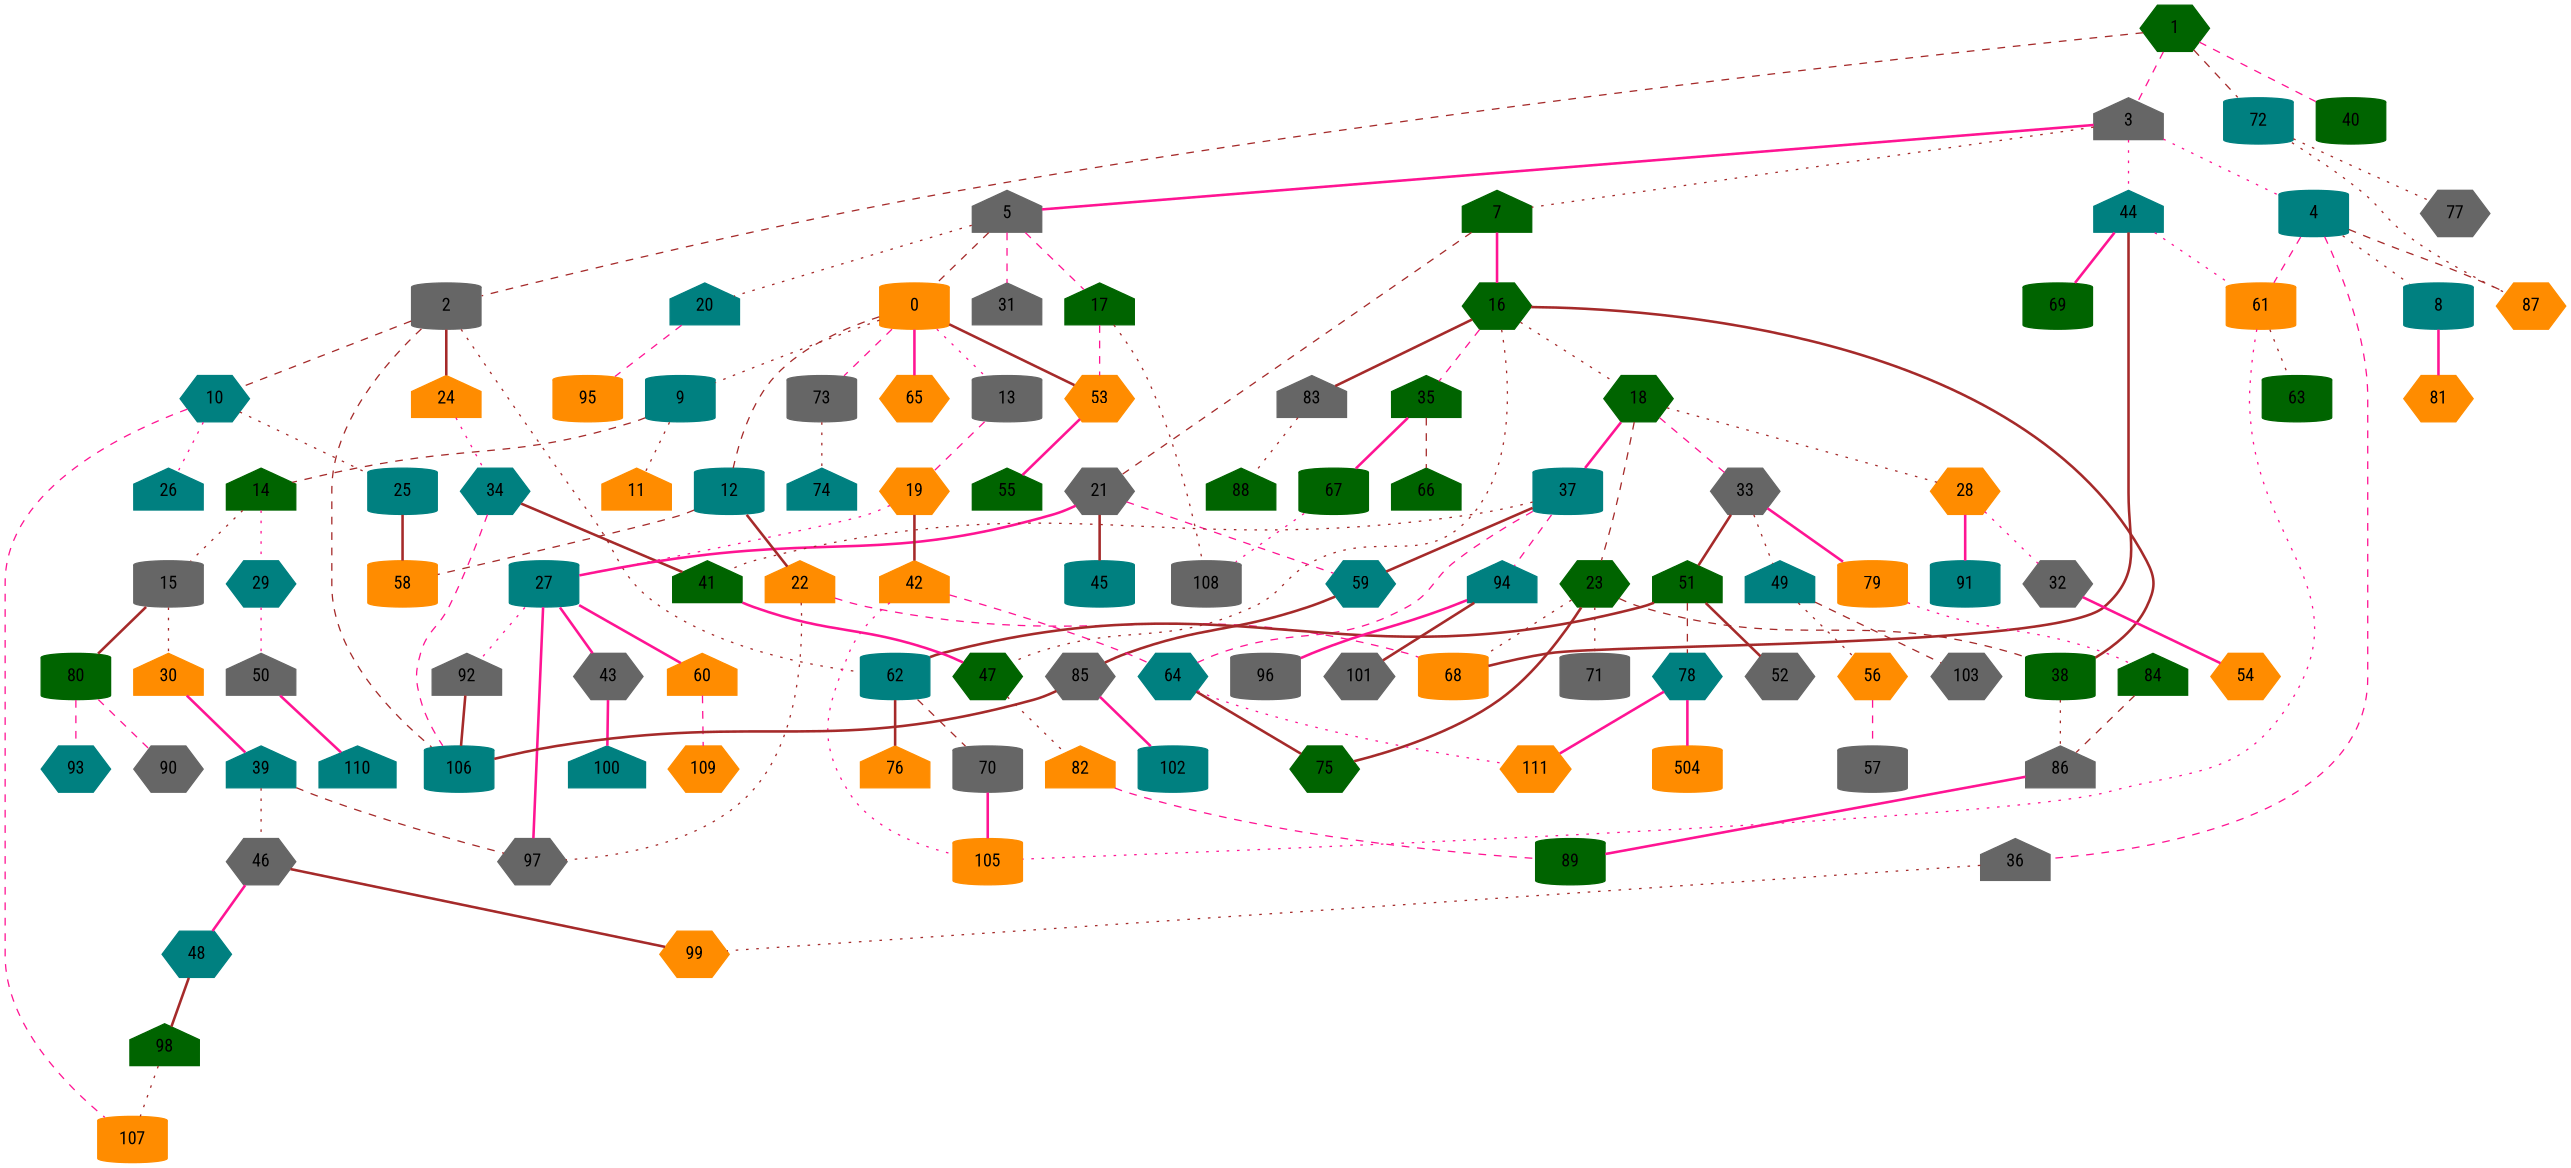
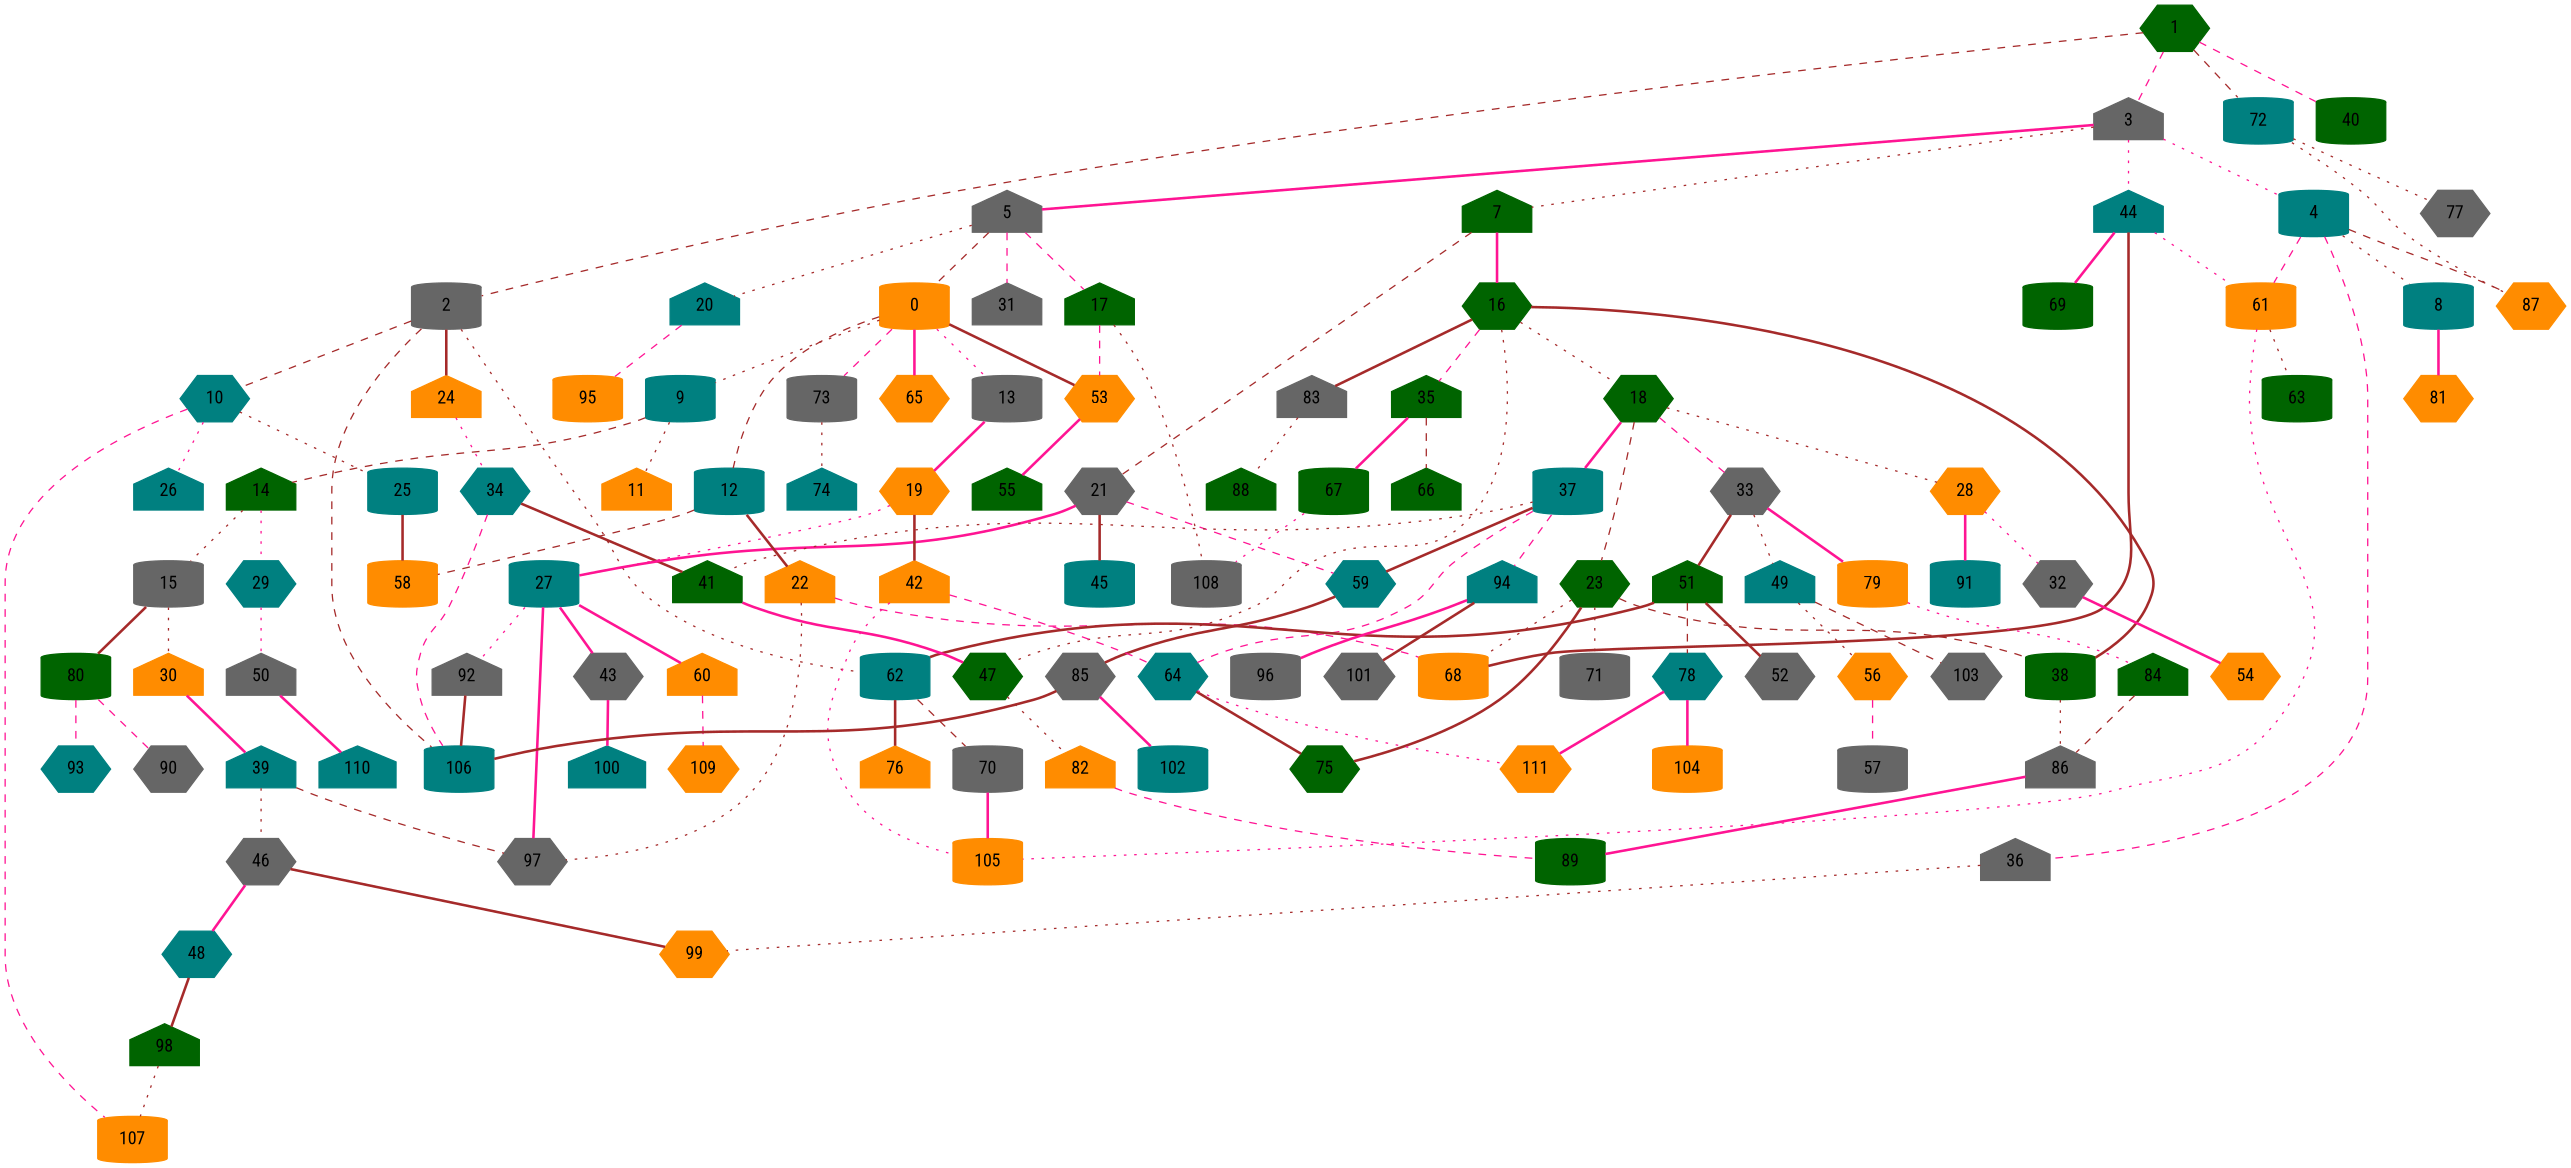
  graph {
    fontname="Roboto Condensed"
    node [color=teal fontname="Roboto Condensed" shape=cylinder style=filled]
    edge [color=brown fontname="Roboto Condensed" style=bold]
    1 [color=darkgreen shape=hexagon]
    2 [color=gray40]
    3 [color=gray40 shape=house]
    40 [color=darkgreen]
    72
    10 [shape=hexagon]
    24 [color=darkorange shape=house]
    62
    106
    4
    5 [color=gray40 shape=house]
    7 [color=darkgreen shape=house]
    44 [shape=house]
    87 [color=darkorange shape=hexagon]
    77 [color=gray40 shape=hexagon]
    25
    26 [shape=house]
    107 [color=darkorange]
    34 [shape=hexagon]
    70 [color=gray40]
    76 [color=darkorange shape=house]
    8
    36 [color=gray40 shape=house]
    61 [color=darkorange]
    n25 [color=darkorange label=0]
    17 [color=darkgreen shape=house]
    20 [shape=house]
    31 [color=gray40 shape=house]
    16 [color=darkgreen shape=hexagon]
    21 [color=gray40 shape=hexagon]
    68 [color=darkorange]
    69 [color=darkgreen]
    105 [color=darkorange]
    81 [color=darkorange shape=hexagon]
    99 [color=darkorange shape=hexagon]
    63 [color=darkgreen]
    9
    12
    13 [color=gray40]
    53 [color=darkorange shape=hexagon]
    65 [color=darkorange shape=hexagon]
    73 [color=gray40]
    108 [color=gray40]
    95 [color=darkorange]
    11 [color=darkorange shape=house]
    14 [color=darkgreen shape=house]
    22 [color=darkorange shape=house]
    58 [color=darkorange]
    19 [color=darkorange shape=hexagon]
    55 [color=darkgreen shape=house]
    74 [shape=house]
    18 [color=darkgreen shape=hexagon]
    35 [color=darkgreen shape=house]
    38 [color=darkgreen]
    47 [color=darkgreen shape=hexagon]
    83 [color=gray40 shape=house]
    27
    45
    59 [shape=hexagon]
    15 [color=gray40]
    29 [shape=hexagon]
    97 [color=gray40 shape=hexagon]
    42 [color=darkorange shape=house]
    30 [color=darkorange shape=house]
    80 [color=darkgreen]
    50 [color=gray40 shape=house]
    39 [shape=house]
    90 [color=gray40 shape=hexagon]
    93 [shape=hexagon]
    23 [color=darkgreen shape=hexagon]
    28 [color=darkorange shape=hexagon]
    33 [color=gray40 shape=hexagon]
    37
    66 [color=darkgreen shape=house]
    67 [color=darkgreen]
    86 [color=gray40 shape=house]
    82 [color=darkorange shape=house]
    88 [color=darkgreen shape=house]
    71 [color=gray40]
    75 [color=darkgreen shape=hexagon]
    32 [color=gray40 shape=hexagon]
    91
    49 [shape=house]
    51 [color=darkgreen shape=house]
    79 [color=darkorange]
    41 [color=darkgreen shape=house]
    64 [shape=hexagon]
    94 [shape=house]
    43 [color=gray40 shape=hexagon]
    60 [color=darkorange shape=house]
    92 [color=gray40 shape=house]
    85 [color=gray40 shape=hexagon]
    100 [shape=house]
    109 [color=darkorange shape=hexagon]
    54 [color=darkorange shape=hexagon]
    110 [shape=house]
    46 [color=gray40 shape=hexagon]
    56 [color=darkorange shape=hexagon]
    103 [color=gray40 shape=hexagon]
    52 [color=gray40 shape=hexagon]
    78 [shape=hexagon]
    84 [color=darkgreen shape=house]
    111 [color=darkorange shape=hexagon]
    96 [color=gray40]
    101 [color=gray40 shape=hexagon]
    89 [color=darkgreen]
    48 [shape=hexagon]
    98 [color=darkgreen shape=house]
    57 [color=gray40]
-   104 [color=darkorange label=504]
+   104 [color=darkorange]
    102
    1 -- 2 [style=dashed]
    1 -- 3 [color=deeppink style=dashed]
    1 -- 40 [color=deeppink style=dashed]
    1 -- 72 [style=dashed]
    2 -- 10 [style=dashed]
    2 -- 24
    2 -- 62 [style=dotted]
    2 -- 106 [style=dashed]
    3 -- 4 [color=deeppink style=dotted]
    3 -- 5 [color=deeppink]
    3 -- 7 [style=dotted]
    3 -- 44 [color=deeppink style=dotted]
    72 -- 87 [style=dotted]
    72 -- 77 [style=dotted]
    10 -- 25 [style=dotted]
    10 -- 26 [color=deeppink style=dotted]
    10 -- 107 [color=deeppink style=dashed]
    24 -- 34 [color=deeppink style=dotted]
    62 -- 70 [style=dashed]
    62 -- 76
    4 -- 87 [style=dashed]
    4 -- 8 [style=dotted]
    4 -- 36 [color=deeppink style=dashed]
    4 -- 61 [color=deeppink style=dashed]
    5 -- n25 [style=dashed]
    5 -- 17 [color=deeppink style=dashed]
    5 -- 20 [style=dotted]
    5 -- 31 [color=deeppink style=dashed]
    7 -- 16 [color=deeppink]
    7 -- 21 [style=dashed]
    44 -- 61 [color=deeppink style=dotted]
    44 -- 68
    44 -- 69 [color=deeppink]
    25 -- 58
    34 -- 106 [color=deeppink style=dashed]
    34 -- 41
    70 -- 105 [color=deeppink]
    8 -- 81 [color=deeppink]
    36 -- 99 [style=dotted]
    61 -- 105 [color=deeppink style=dotted]
    61 -- 63 [style=dotted]
    n25 -- 9 [style=dotted]
    n25 -- 12 [style=dashed]
    n25 -- 13 [color=deeppink style=dotted]
    n25 -- 53
    n25 -- 65 [color=deeppink]
    n25 -- 73 [color=deeppink style=dashed]
    17 -- 53 [color=deeppink style=dashed]
    17 -- 108 [style=dotted]
    20 -- 95 [color=deeppink style=dashed]
    16 -- 18 [style=dotted]
    16 -- 35 [color=deeppink style=dashed]
    16 -- 38
    16 -- 47 [style=dotted]
    16 -- 83
    21 -- 27 [color=deeppink]
    21 -- 45
    21 -- 59 [color=deeppink style=dashed]
    9 -- 11 [style=dotted]
    9 -- 14 [style=dashed]
    12 -- 22
    12 -- 58 [style=dashed]
-   13 -- 19 [color=deeppink style=dashed]
+   13 -- 19 [color=deeppink]
    53 -- 55 [color=deeppink]
    73 -- 74 [style=dotted]
    14 -- 15 [style=dotted]
    14 -- 29 [color=deeppink style=dotted]
    22 -- 68 [color=deeppink style=dashed]
    22 -- 97 [style=dotted]
    19 -- 27 [color=deeppink style=dotted]
    19 -- 42
    18 -- 23 [style=dashed]
    18 -- 28 [style=dotted]
    18 -- 33 [color=deeppink style=dashed]
    18 -- 37 [color=deeppink]
    35 -- 66 [style=dashed]
    35 -- 67 [color=deeppink]
    38 -- 86 [style=dotted]
    47 -- 82 [style=dotted]
    83 -- 88 [style=dotted]
    27 -- 97 [color=deeppink]
    27 -- 43 [color=deeppink]
    27 -- 60 [color=deeppink]
    27 -- 92 [color=deeppink style=dotted]
    59 -- 85
    15 -- 30 [style=dotted]
    15 -- 80
    29 -- 50 [color=deeppink style=dotted]
    42 -- 105 [color=deeppink style=dotted]
    42 -- 64 [color=deeppink style=dashed]
    30 -- 39 [color=deeppink]
    80 -- 90 [color=deeppink style=dashed]
    80 -- 93 [color=deeppink style=dashed]
    50 -- 110 [color=deeppink]
    39 -- 97 [style=dashed]
    39 -- 46 [style=dotted]
    23 -- 68 [style=dotted]
    23 -- 38 [style=dashed]
    23 -- 71 [style=dotted]
    23 -- 75
    28 -- 32 [color=deeppink style=dotted]
    28 -- 91 [color=deeppink]
    33 -- 49 [style=dotted]
    33 -- 51
    33 -- 79 [color=deeppink]
    37 -- 59
    37 -- 41 [style=dotted]
    37 -- 64 [color=deeppink style=dashed]
    37 -- 94 [color=deeppink style=dashed]
    67 -- 108 [color=deeppink style=dotted]
    86 -- 89 [color=deeppink]
    82 -- 89 [color=deeppink style=dashed]
    32 -- 54 [color=deeppink]
    49 -- 56 [style=dotted]
    49 -- 103 [style=dashed]
    51 -- 62
    51 -- 52
    51 -- 78 [style=dashed]
    79 -- 84 [color=deeppink style=dotted]
    41 -- 47 [color=deeppink]
    64 -- 75
    64 -- 111 [color=deeppink style=dotted]
    94 -- 96 [color=deeppink]
    94 -- 101
    43 -- 100 [color=deeppink]
    60 -- 109 [color=deeppink style=dashed]
    92 -- 106
    85 -- 106
    85 -- 102 [color=deeppink]
    46 -- 99
    46 -- 48 [color=deeppink]
    56 -- 57 [color=deeppink style=dashed]
    78 -- 111 [color=deeppink]
    78 -- 104 [color=deeppink]
    84 -- 86 [style=dashed]
    48 -- 98
    98 -- 107 [style=dotted]
  }
